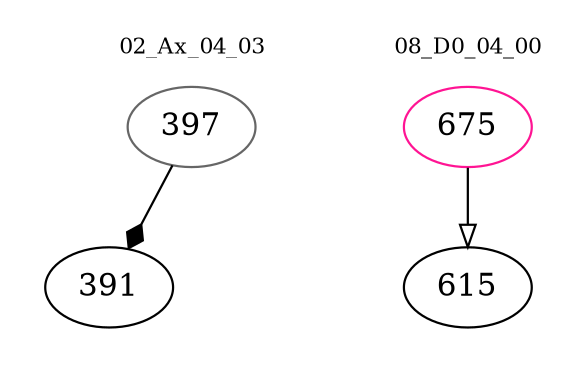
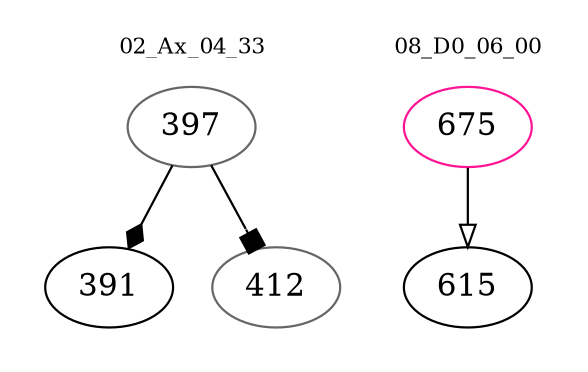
  digraph {
    node [color=gray40]
    edge [color=black]
    n1 [label=397]
    n2 [color=black label=391]
+   n3 [label=412]
    n4 [color=deeppink label=675]
    n5 [color=black label=615]
    subgraph cluster_1 {
      color=white
      fontsize=10
-     label="02_Ax_04_03"
+     label="02_Ax_04_33"
      n1
      n2
+     n3
    }
    subgraph cluster_2 {
      color=white
      fontsize=10
-     label="08_D0_04_00"
+     label="08_D0_06_00"
      n4
      n5
    }
    n1 -> n2 [arrowhead=diamond]
+   n1 -> n3 [arrowhead=box]
    n4 -> n5 [arrowhead=onormal]
  }
